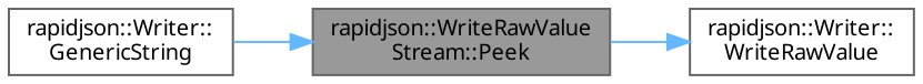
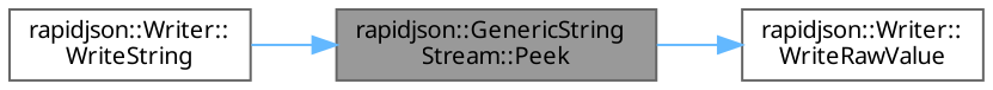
  digraph {
    fontname="Noto Sans"
    rankdir=RL
    node [color=grey40 fillcolor=white fontname="Noto Sans" fontsize=10 shape=box style=filled]
    edge [color=steelblue1 dir=back fontname="Noto Sans" fontsize=10 labelfontname=Helvetica labelfontsize=10 style=solid]
-   n1 [color=gray40 fillcolor=grey60 fontcolor=black height=0.2 label="rapidjson::WriteRawValue\lStream::Peek" width=0.4]
-   n2 [height=0.2 label="rapidjson::Writer::\lGenericString" width=0.4]
+   n1 [color=gray40 fillcolor=grey60 fontcolor=black height=0.2 label="rapidjson::GenericString\lStream::Peek" width=0.4]
+   n2 [height=0.2 label="rapidjson::Writer::\lWriteString" width=0.4]
    n3 [height=0.2 label="rapidjson::Writer::\lWriteRawValue" width=0.4]
    n1 -> n2
    n3 -> n1
  }
